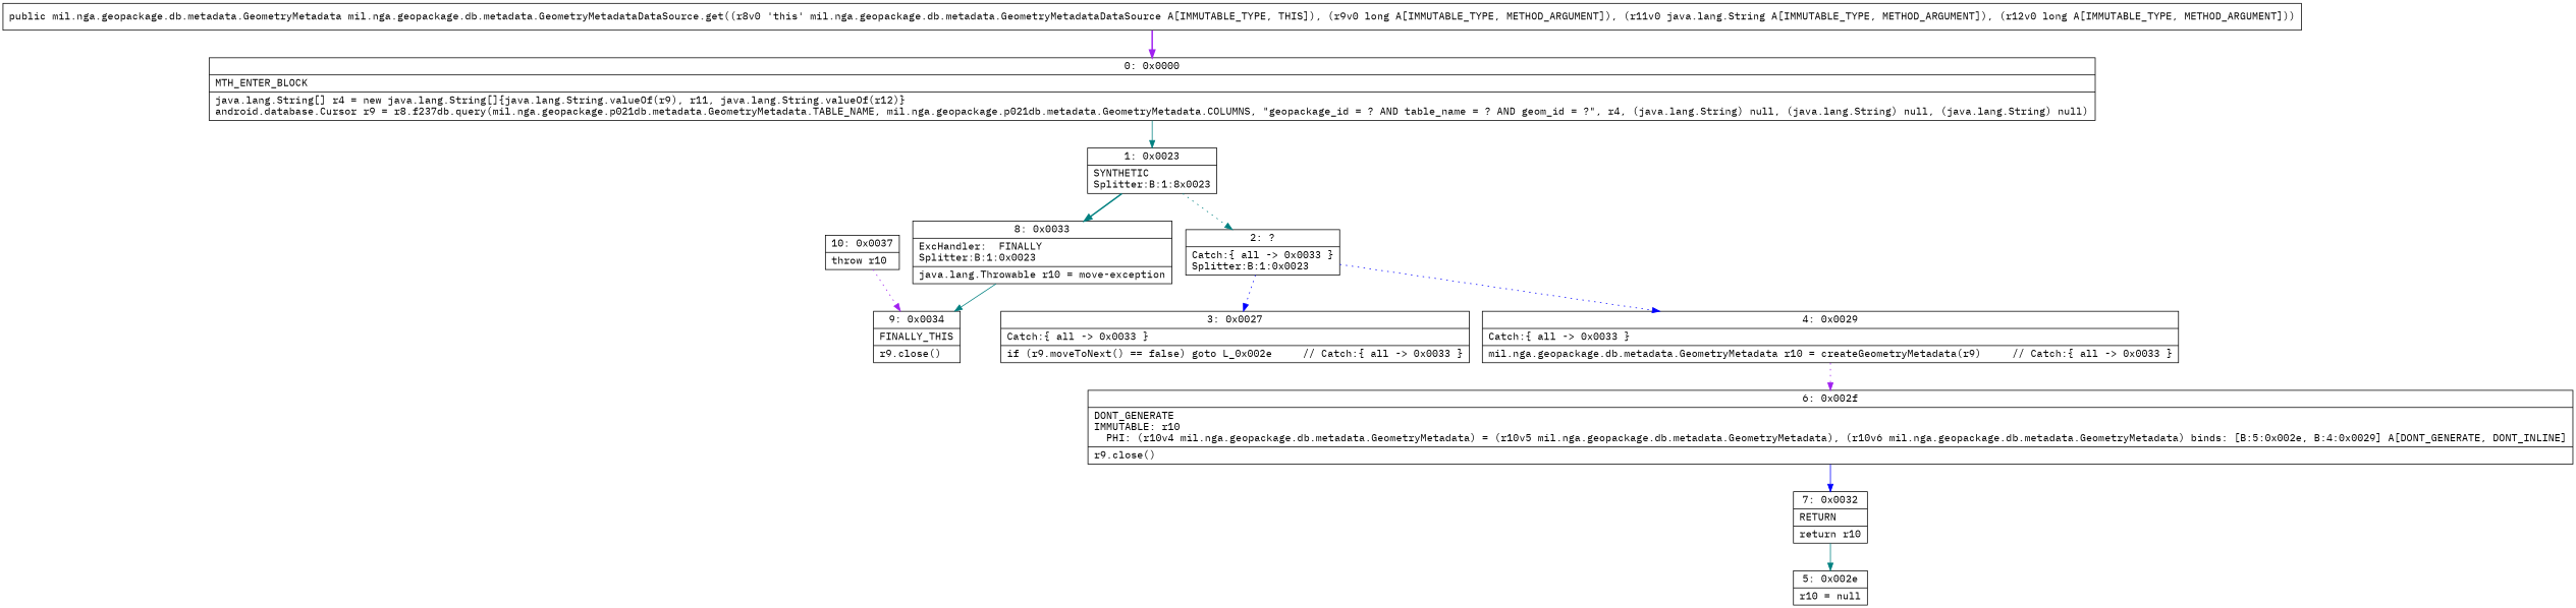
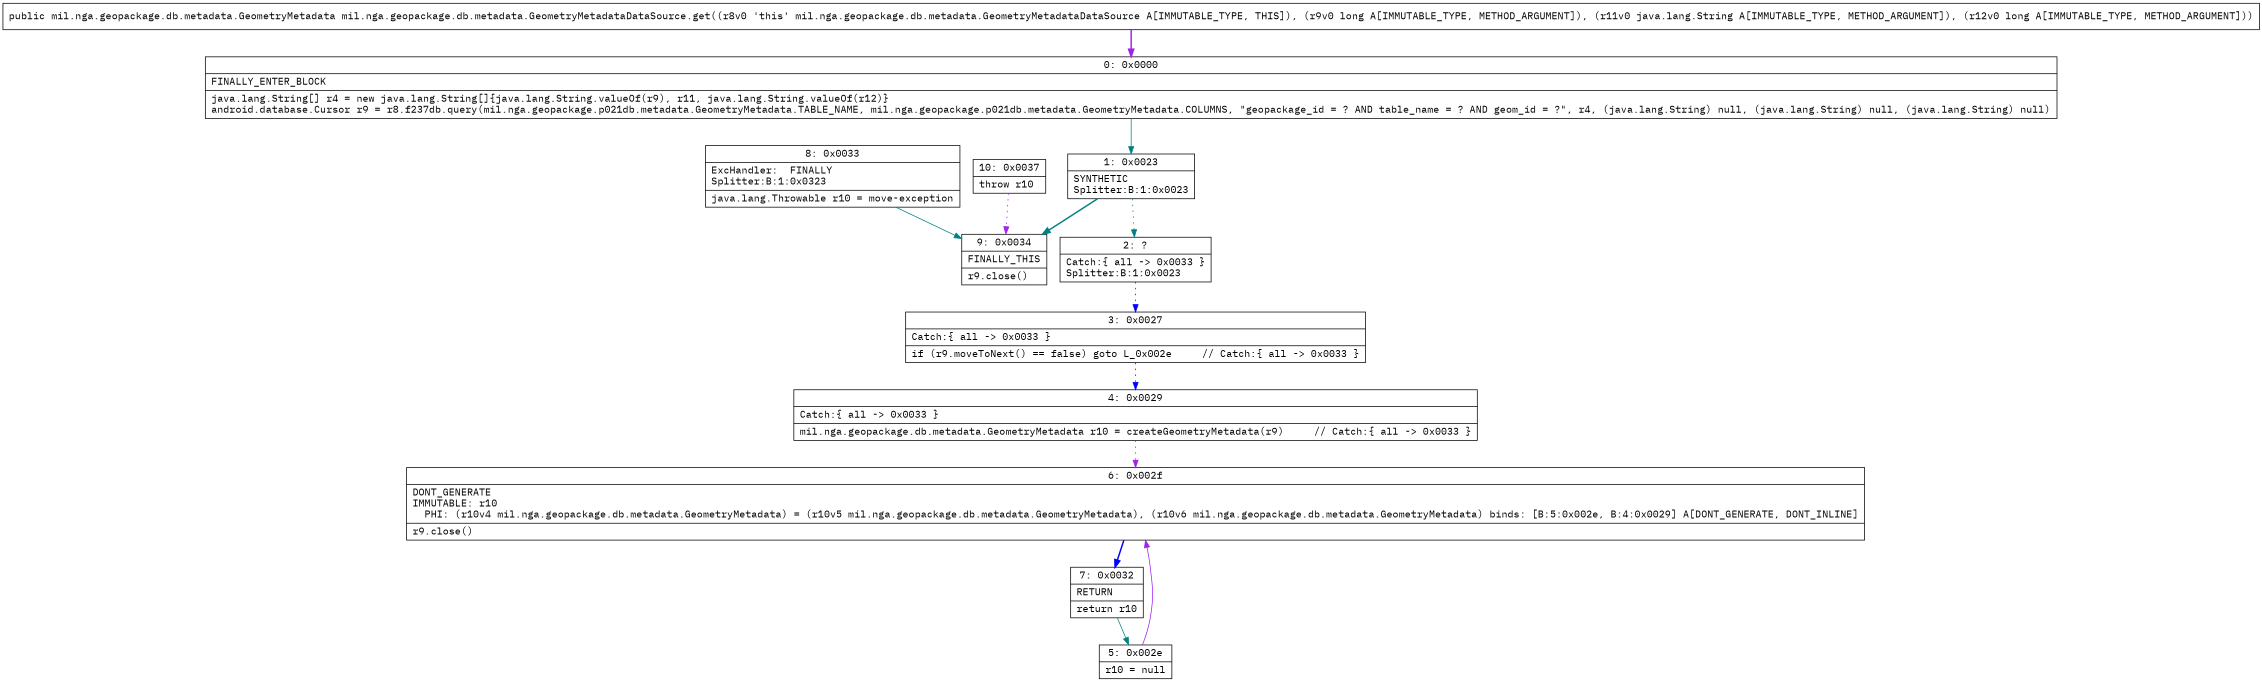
  digraph {
    fontname="IBM Plex Mono"
    node [fontname="IBM Plex Mono" shape=record]
    edge [color=teal fontname="IBM Plex Mono" style=dotted]
-   n1 [label="{0\:\ 0x0000|MTH_ENTER_BLOCK\l|java.lang.String[] r4 = new java.lang.String[]\{java.lang.String.valueOf(r9), r11, java.lang.String.valueOf(r12)\}\landroid.database.Cursor r9 = r8.f237db.query(mil.nga.geopackage.p021db.metadata.GeometryMetadata.TABLE_NAME, mil.nga.geopackage.p021db.metadata.GeometryMetadata.COLUMNS, \"geopackage_id = ? AND table_name = ? AND geom_id = ?\", r4, (java.lang.String) null, (java.lang.String) null, (java.lang.String) null)\l}"]
-   n2 [label="{1\:\ 0x0023|SYNTHETIC\lSplitter:B:1:8x0023\l}"]
+   n1 [label="{0\:\ 0x0000|FINALLY_ENTER_BLOCK\l|java.lang.String[] r4 = new java.lang.String[]\{java.lang.String.valueOf(r9), r11, java.lang.String.valueOf(r12)\}\landroid.database.Cursor r9 = r8.f237db.query(mil.nga.geopackage.p021db.metadata.GeometryMetadata.TABLE_NAME, mil.nga.geopackage.p021db.metadata.GeometryMetadata.COLUMNS, \"geopackage_id = ? AND table_name = ? AND geom_id = ?\", r4, (java.lang.String) null, (java.lang.String) null, (java.lang.String) null)\l}"]
+   n2 [label="{1\:\ 0x0023|SYNTHETIC\lSplitter:B:1:0x0023\l}"]
    n3 [label="{2\:\ ?|Catch:\{ all \-\> 0x0033 \}\lSplitter:B:1:0x0023\l}"]
-   n4 [label="{8\:\ 0x0033|ExcHandler:  FINALLY\lSplitter:B:1:0x0023\l|java.lang.Throwable r10 = move\-exception\l}"]
+   n4 [label="{8\:\ 0x0033|ExcHandler:  FINALLY\lSplitter:B:1:0x0323\l|java.lang.Throwable r10 = move\-exception\l}"]
    n5 [label="{3\:\ 0x0027|Catch:\{ all \-\> 0x0033 \}\l|if (r9.moveToNext() == false) goto L_0x002e     \/\/ Catch:\{ all \-\> 0x0033 \}\l}"]
    n6 [label="{9\:\ 0x0034|FINALLY_THIS\l|r9.close()\l}"]
    n7 [label="{4\:\ 0x0029|Catch:\{ all \-\> 0x0033 \}\l|mil.nga.geopackage.db.metadata.GeometryMetadata r10 = createGeometryMetadata(r9)     \/\/ Catch:\{ all \-\> 0x0033 \}\l}"]
    n8 [label="{6\:\ 0x002f|DONT_GENERATE\lIMMUTABLE: r10 \l  PHI: (r10v4 mil.nga.geopackage.db.metadata.GeometryMetadata) = (r10v5 mil.nga.geopackage.db.metadata.GeometryMetadata), (r10v6 mil.nga.geopackage.db.metadata.GeometryMetadata) binds: [B:5:0x002e, B:4:0x0029] A[DONT_GENERATE, DONT_INLINE]\l|r9.close()\l}"]
    n9 [label="{5\:\ 0x002e|r10 = null\l}"]
    n10 [label="{7\:\ 0x0032|RETURN\l|return r10\l}"]
    n11 [label="{10\:\ 0x0037|throw r10\l}"]
    n12 [label="{public mil.nga.geopackage.db.metadata.GeometryMetadata mil.nga.geopackage.db.metadata.GeometryMetadataDataSource.get((r8v0 'this' mil.nga.geopackage.db.metadata.GeometryMetadataDataSource A[IMMUTABLE_TYPE, THIS]), (r9v0 long A[IMMUTABLE_TYPE, METHOD_ARGUMENT]), (r11v0 java.lang.String A[IMMUTABLE_TYPE, METHOD_ARGUMENT]), (r12v0 long A[IMMUTABLE_TYPE, METHOD_ARGUMENT])) }"]
    n1 -> n2 [style=solid]
    n2 -> n3
-   n2 -> n4 [style=bold]
+   n2 -> n6 [style=bold]
    n3 -> n5 [color=blue]
    n4 -> n6 [style=solid]
-   n3 -> n7 [color=blue]
+   n5 -> n7 [color=blue]
    n7 -> n8 [color=purple]
-   n8 -> n10 [color=blue style=solid]
+   n8 -> n10 [color=blue style=bold]
+   n9 -> n8 [color=purple style=solid]
    n10 -> n9 [style=solid]
    n11 -> n6 [color=purple]
    n12 -> n1 [color=purple style=bold]
  }
